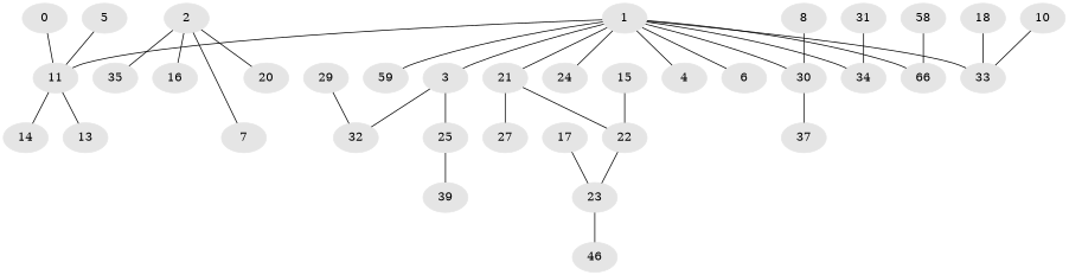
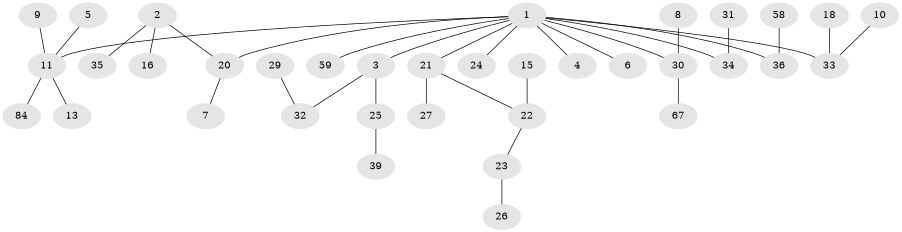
  graph {
    node [color=gray90 style=filled]
    edge [weight=1.0]
    1
    3
    4
    6
    11
    n6 [label=59]
    20
    21
    24
    30
    33
    34
-   36 [label=66]
+   36
    25
    32
    13
-   14
+   14 [label=84]
    22
    27
-   37
+   37 [label=67]
    2
    7
    16
    35
    n25 [label=39]
    5
    8
-   9 [label=0]
+   9
    10
    15
    23
-   17
-   26 [label=46]
+   26
    18
    n35 [label=58]
    29
    31
    1 -- 3
    1 -- 4
    1 -- 6
    1 -- 11
    1 -- n6
+   1 -- 20
    1 -- 21
    1 -- 24
    1 -- 30
    1 -- 33
    1 -- 34
    1 -- 36
    3 -- 25
    3 -- 32
    11 -- 13
    11 -- 14
    21 -- 22
    21 -- 27
    30 -- 37
    25 -- n25
    22 -- 23
    2 -- 20
-   2 -- 7
+   20 -- 7
    2 -- 16
    2 -- 35
    5 -- 11
    8 -- 30
    9 -- 11
    10 -- 33
    15 -- 22
    23 -- 26
-   17 -- 23
    18 -- 33
    n35 -- 36
    29 -- 32
    31 -- 34
  }
